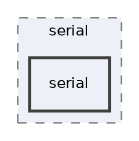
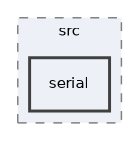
  digraph {
    compound=true
    rankdir=LR
    n1 [color=grey25 fillcolor="#edf0f7" fontname=Helvetica fontsize=10 label=serial shape=box style="filled,bold,"]
    subgraph cluster_1 {
      bgcolor="#edf0f7"
      fontname=Helvetica
      fontsize=10
-     label=serial
+     label=src
      pencolor=grey50
      style="filled,dashed,"
      n1
    }
  }
